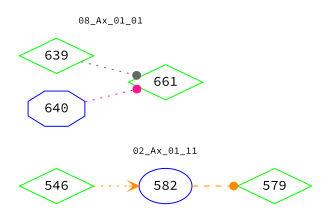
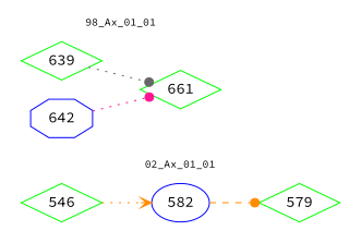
  digraph {
    fontname="Source Code Pro"
    rankdir=LR
    node [color=green fontname="Source Code Pro" shape=diamond]
    edge [arrowhead=dot color=darkorange fontname="Source Code Pro" style=dotted]
    n1 [label=546]
    n2 [color=blue label=582 shape=ellipse]
    n3 [label=579]
    n4 [label=639]
-   n5 [color=blue label=640 shape=octagon]
+   n5 [color=blue label=642 shape=octagon]
    n6 [label=661]
    subgraph cluster_1 {
      color=white
      fontsize=10
-     label="02_Ax_01_11"
+     label="02_Ax_01_01"
      n1
      n2
      n3
    }
    subgraph cluster_2 {
      color=white
      fontsize=10
-     label="08_Ax_01_01"
+     label="98_Ax_01_01"
      n4
      n5
      n6
    }
    n1 -> n2 [arrowhead=vee]
    n2 -> n3 [style=dashed]
    n4 -> n6 [color=gray40]
    n5 -> n6 [color=deeppink]
  }
